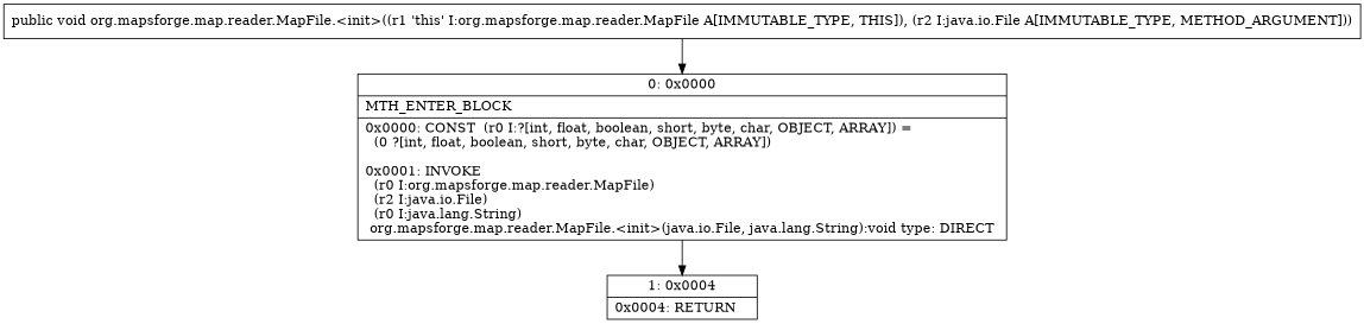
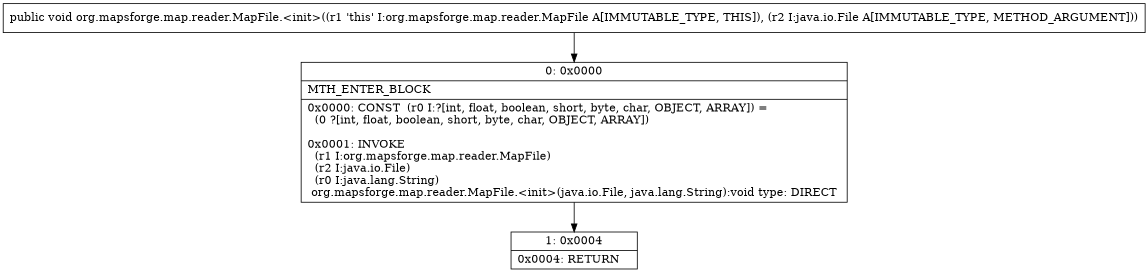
  digraph {
    node [shape=record]
-   n1 [label="{0\:\ 0x0000|MTH_ENTER_BLOCK\l|0x0000: CONST  (r0 I:?[int, float, boolean, short, byte, char, OBJECT, ARRAY]) = \l  (0 ?[int, float, boolean, short, byte, char, OBJECT, ARRAY])\l \l0x0001: INVOKE  \l  (r0 I:org.mapsforge.map.reader.MapFile)\l  (r2 I:java.io.File)\l  (r0 I:java.lang.String)\l org.mapsforge.map.reader.MapFile.\<init\>(java.io.File, java.lang.String):void type: DIRECT \l}"]
+   n1 [label="{0\:\ 0x0000|MTH_ENTER_BLOCK\l|0x0000: CONST  (r0 I:?[int, float, boolean, short, byte, char, OBJECT, ARRAY]) = \l  (0 ?[int, float, boolean, short, byte, char, OBJECT, ARRAY])\l \l0x0001: INVOKE  \l  (r1 I:org.mapsforge.map.reader.MapFile)\l  (r2 I:java.io.File)\l  (r0 I:java.lang.String)\l org.mapsforge.map.reader.MapFile.\<init\>(java.io.File, java.lang.String):void type: DIRECT \l}"]
    n2 [label="{1\:\ 0x0004|0x0004: RETURN   \l}"]
    n3 [label="{public void org.mapsforge.map.reader.MapFile.\<init\>((r1 'this' I:org.mapsforge.map.reader.MapFile A[IMMUTABLE_TYPE, THIS]), (r2 I:java.io.File A[IMMUTABLE_TYPE, METHOD_ARGUMENT])) }"]
    n1 -> n2
    n3 -> n1
  }
